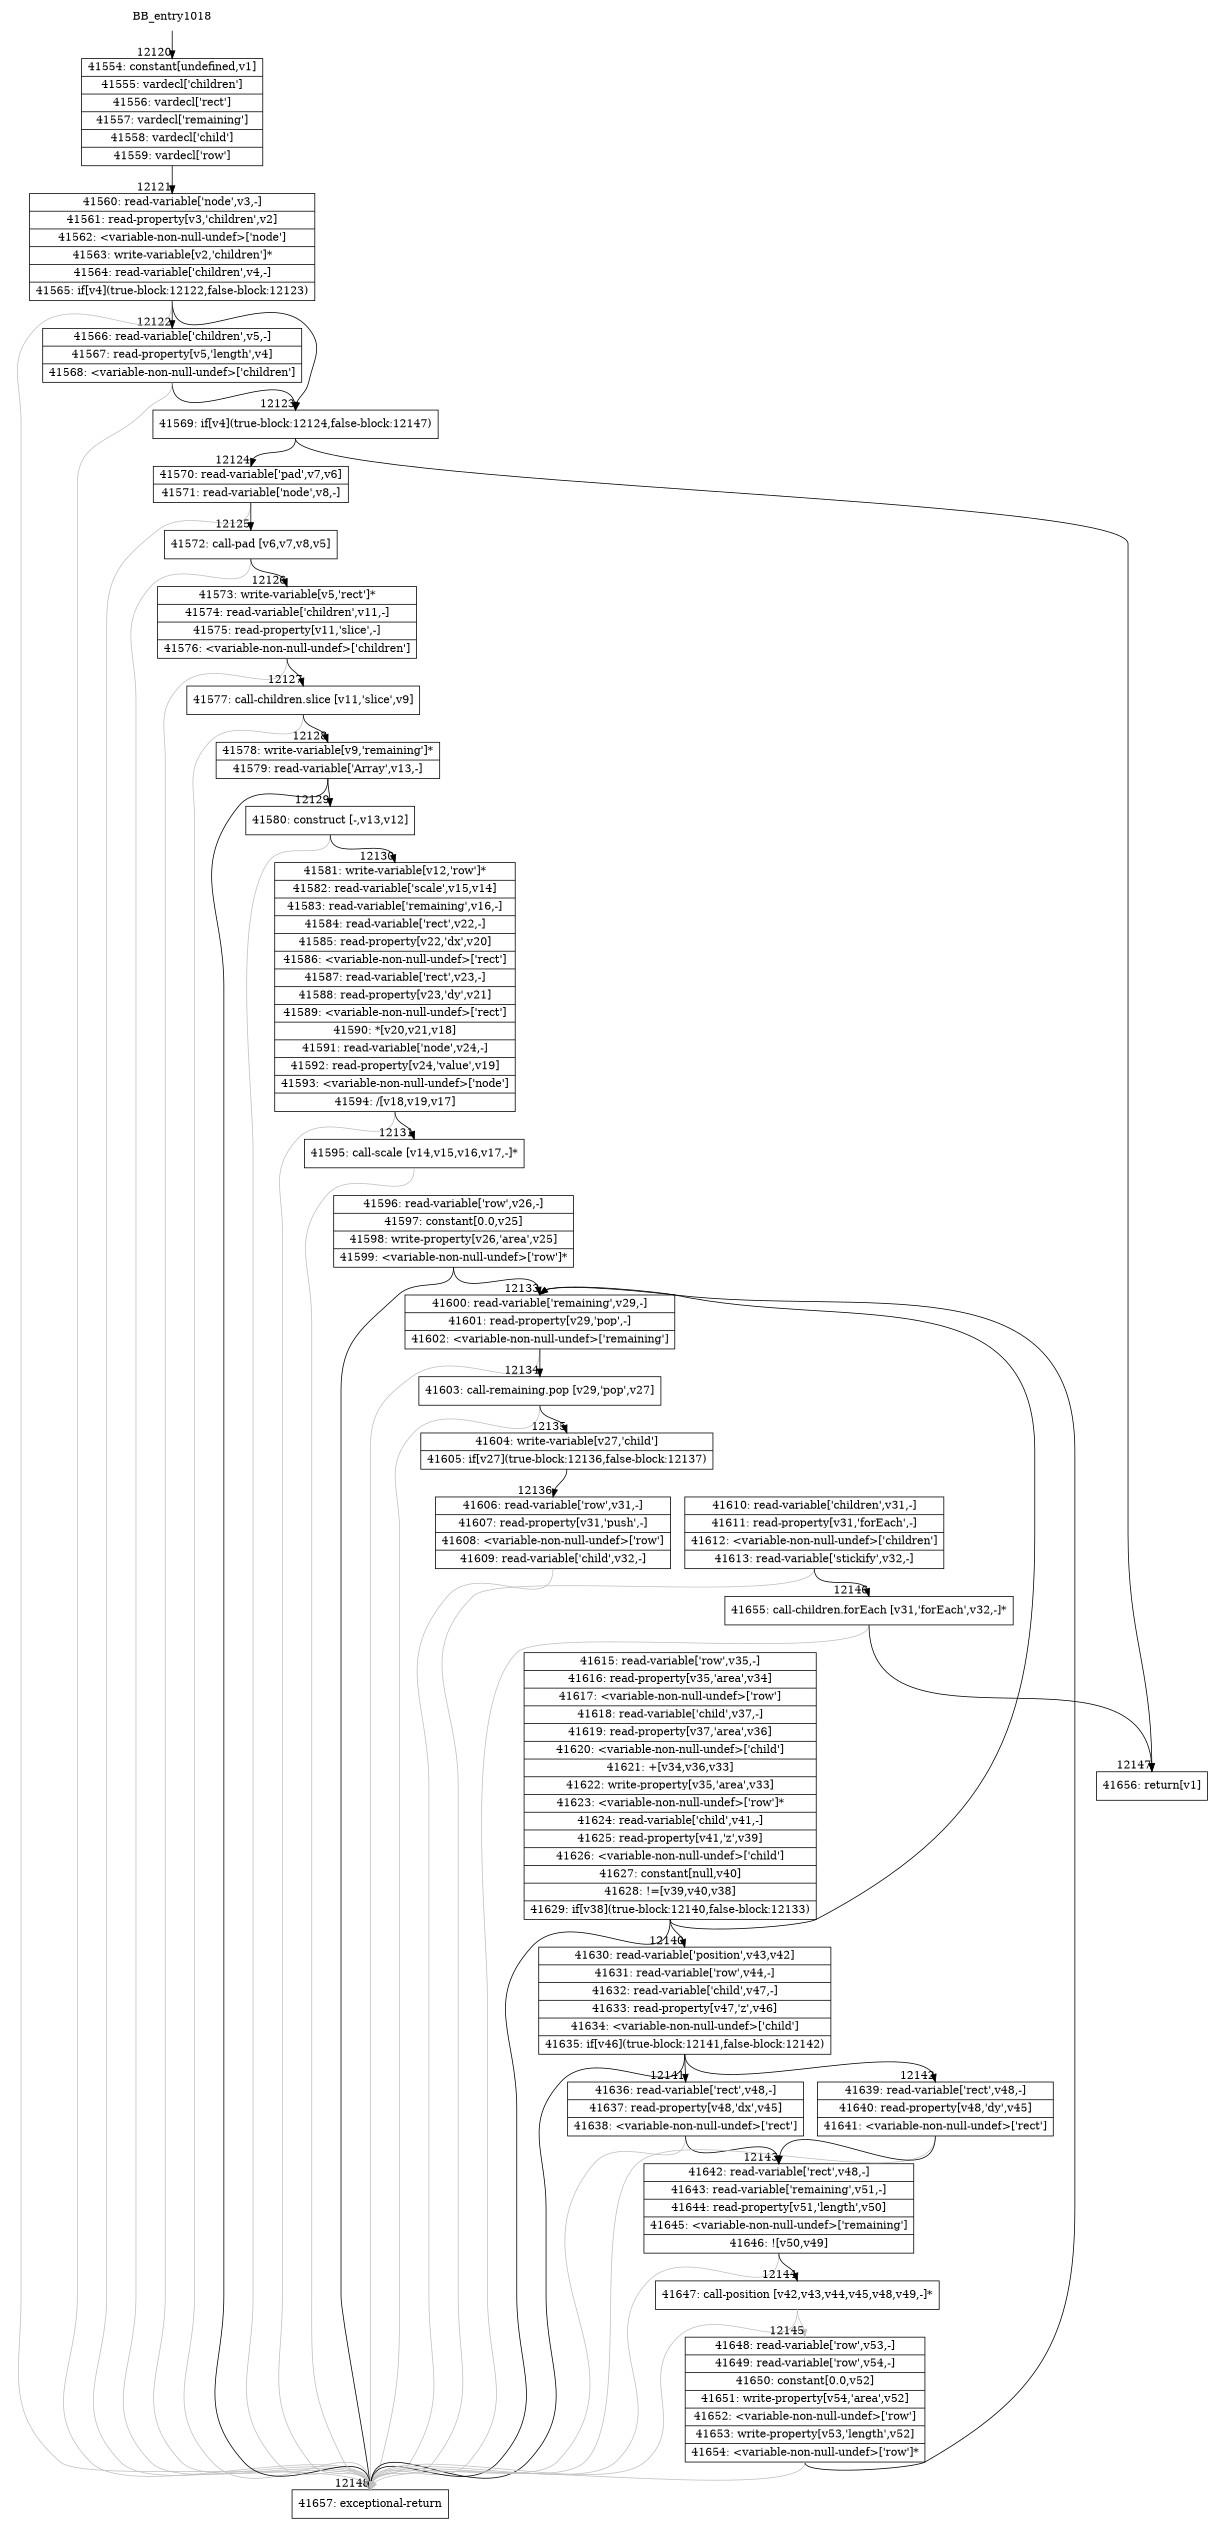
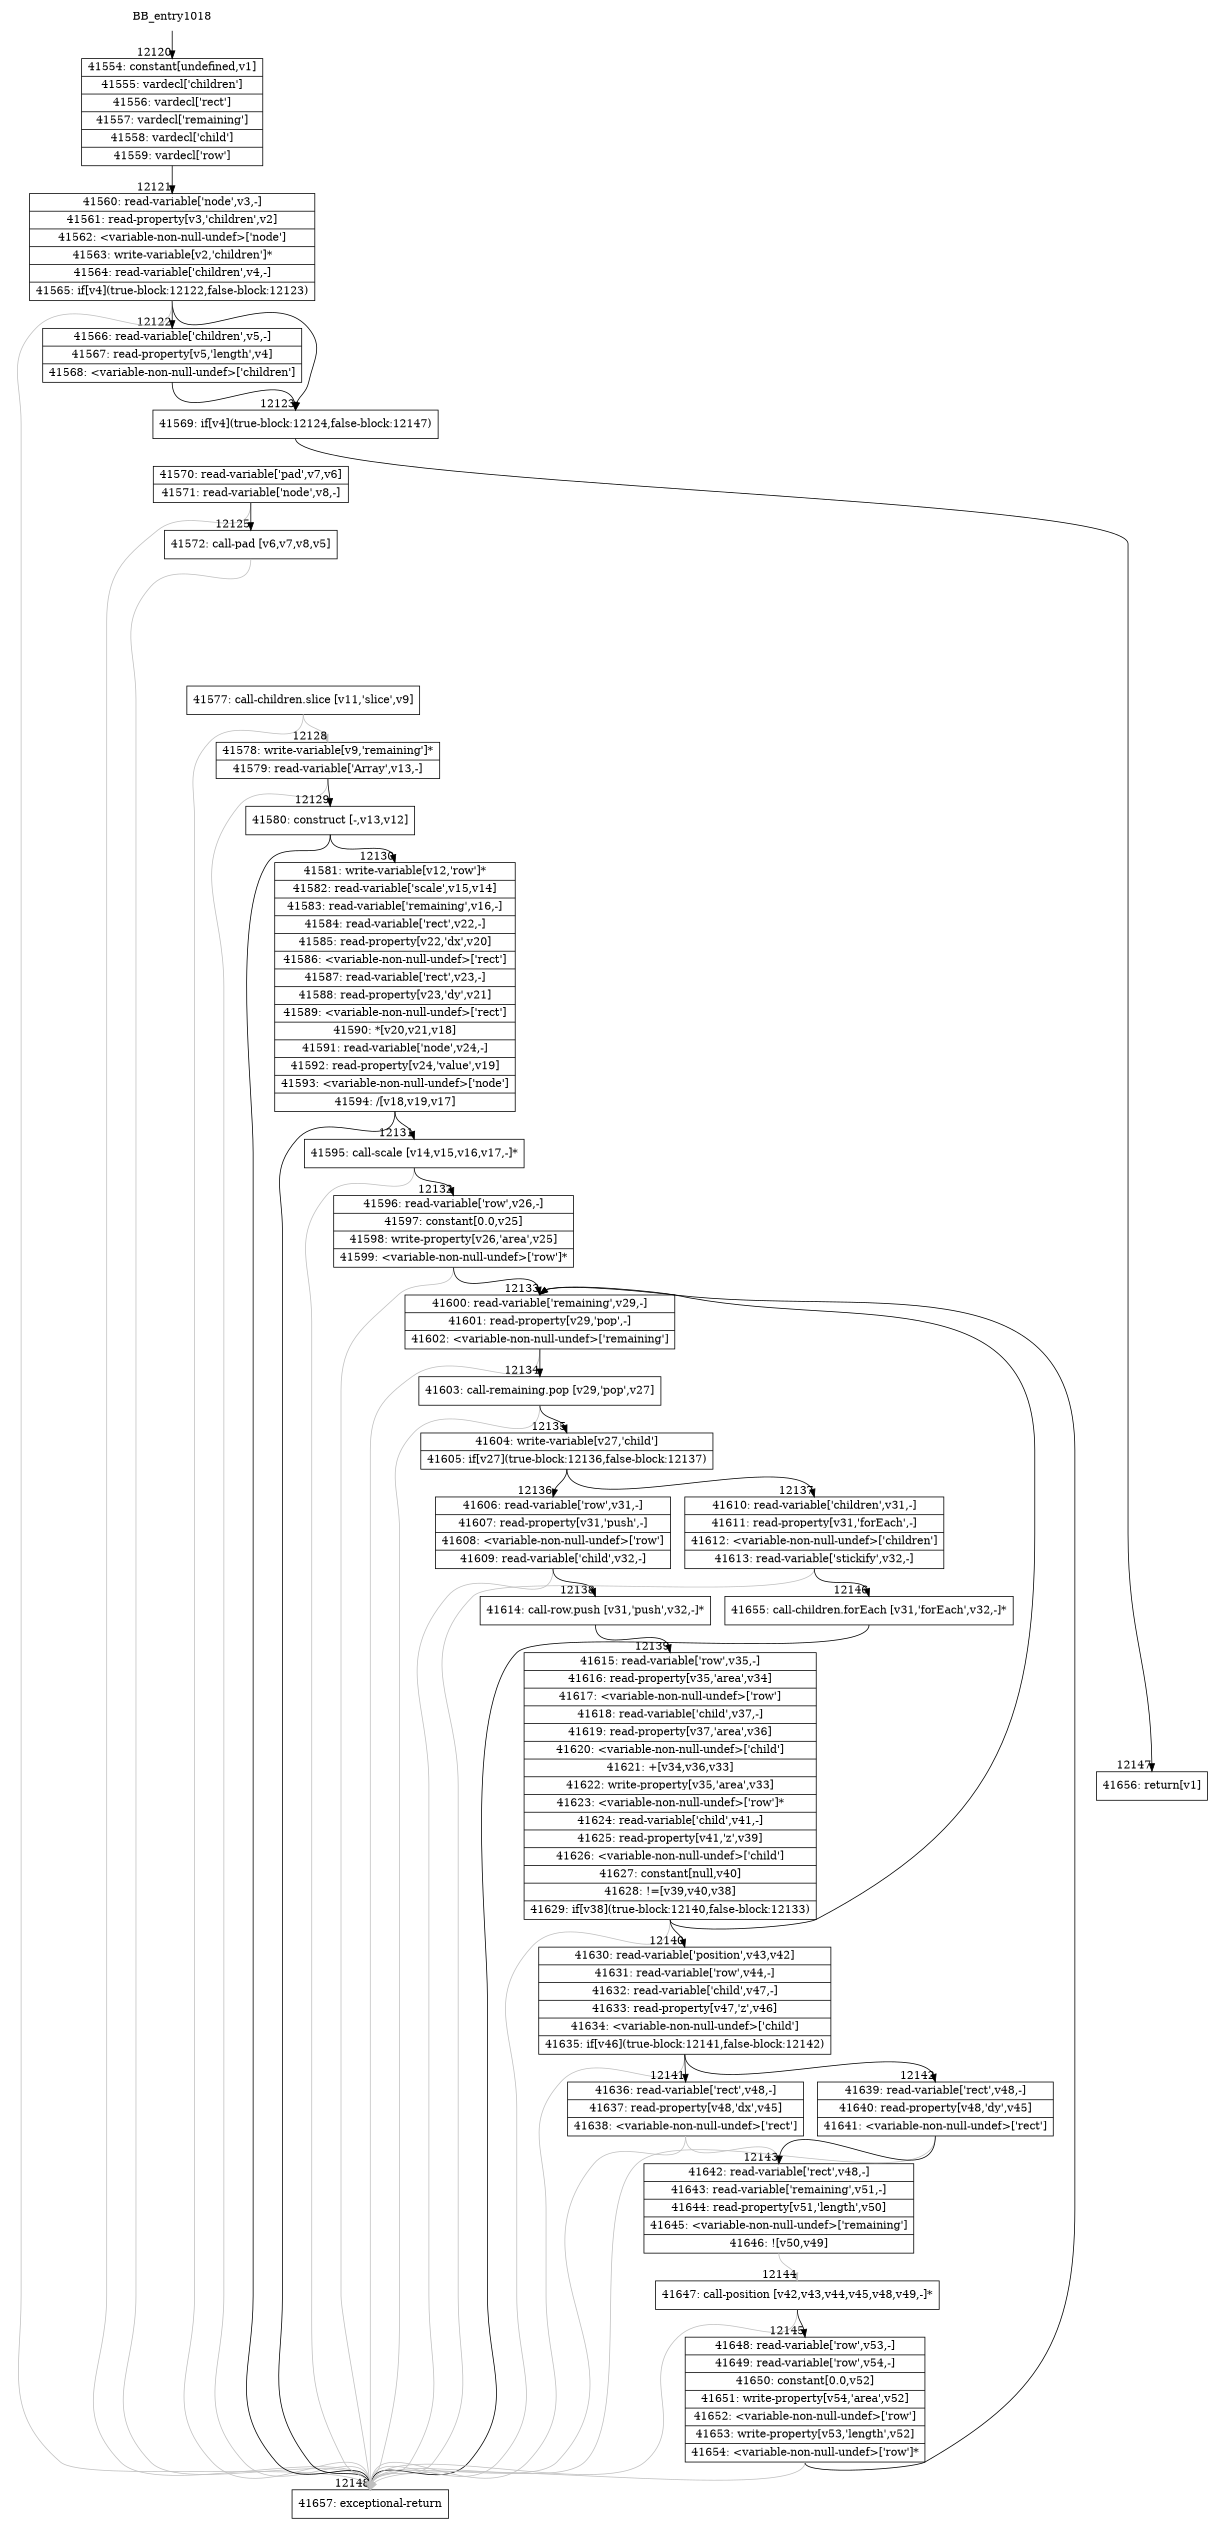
  digraph {
    rankdir=TD
    node [shape=record]
    edge [headport=n tailport=s]
    n1 [label=BB_entry1018 shape=none]
    n2 [label="{41554: constant[undefined,v1]|41555: vardecl['children']|41556: vardecl['rect']|41557: vardecl['remaining']|41558: vardecl['child']|41559: vardecl['row']}"]
    n3 [label="{41560: read-variable['node',v3,-]|41561: read-property[v3,'children',v2]|41562: \<variable-non-null-undef\>['node']|41563: write-variable[v2,'children']*|41564: read-variable['children',v4,-]|41565: if[v4](true-block:12122,false-block:12123)}"]
    n4 [label="{41569: if[v4](true-block:12124,false-block:12147)}"]
    n5 [label="{41566: read-variable['children',v5,-]|41567: read-property[v5,'length',v4]|41568: \<variable-non-null-undef\>['children']}"]
    n6 [label="{41657: exceptional-return}"]
    n7 [label="{41570: read-variable['pad',v7,v6]|41571: read-variable['node',v8,-]}"]
    n8 [label="{41656: return[v1]}"]
    n9 [label="{41572: call-pad [v6,v7,v8,v5]}"]
-   n10 [label="{41573: write-variable[v5,'rect']*|41574: read-variable['children',v11,-]|41575: read-property[v11,'slice',-]|41576: \<variable-non-null-undef\>['children']}"]
    n11 [label="{41577: call-children.slice [v11,'slice',v9]}"]
    n12 [label="{41578: write-variable[v9,'remaining']*|41579: read-variable['Array',v13,-]}"]
    n13 [label="{41580: construct [-,v13,v12]}"]
    n14 [label="{41581: write-variable[v12,'row']*|41582: read-variable['scale',v15,v14]|41583: read-variable['remaining',v16,-]|41584: read-variable['rect',v22,-]|41585: read-property[v22,'dx',v20]|41586: \<variable-non-null-undef\>['rect']|41587: read-variable['rect',v23,-]|41588: read-property[v23,'dy',v21]|41589: \<variable-non-null-undef\>['rect']|41590: *[v20,v21,v18]|41591: read-variable['node',v24,-]|41592: read-property[v24,'value',v19]|41593: \<variable-non-null-undef\>['node']|41594: /[v18,v19,v17]}"]
    n15 [label="{41595: call-scale [v14,v15,v16,v17,-]*}"]
    n16 [label="{41596: read-variable['row',v26,-]|41597: constant[0.0,v25]|41598: write-property[v26,'area',v25]|41599: \<variable-non-null-undef\>['row']*}"]
    n17 [label="{41600: read-variable['remaining',v29,-]|41601: read-property[v29,'pop',-]|41602: \<variable-non-null-undef\>['remaining']}"]
    n18 [label="{41603: call-remaining.pop [v29,'pop',v27]}"]
    n19 [label="{41604: write-variable[v27,'child']|41605: if[v27](true-block:12136,false-block:12137)}"]
    n20 [label="{41606: read-variable['row',v31,-]|41607: read-property[v31,'push',-]|41608: \<variable-non-null-undef\>['row']|41609: read-variable['child',v32,-]}"]
    n21 [label="{41610: read-variable['children',v31,-]|41611: read-property[v31,'forEach',-]|41612: \<variable-non-null-undef\>['children']|41613: read-variable['stickify',v32,-]}"]
+   n22 [label="{41614: call-row.push [v31,'push',v32,-]*}"]
    n23 [label="{41655: call-children.forEach [v31,'forEach',v32,-]*}"]
    n24 [label="{41615: read-variable['row',v35,-]|41616: read-property[v35,'area',v34]|41617: \<variable-non-null-undef\>['row']|41618: read-variable['child',v37,-]|41619: read-property[v37,'area',v36]|41620: \<variable-non-null-undef\>['child']|41621: +[v34,v36,v33]|41622: write-property[v35,'area',v33]|41623: \<variable-non-null-undef\>['row']*|41624: read-variable['child',v41,-]|41625: read-property[v41,'z',v39]|41626: \<variable-non-null-undef\>['child']|41627: constant[null,v40]|41628: !=[v39,v40,v38]|41629: if[v38](true-block:12140,false-block:12133)}"]
    n25 [label="{41630: read-variable['position',v43,v42]|41631: read-variable['row',v44,-]|41632: read-variable['child',v47,-]|41633: read-property[v47,'z',v46]|41634: \<variable-non-null-undef\>['child']|41635: if[v46](true-block:12141,false-block:12142)}"]
    n26 [label="{41636: read-variable['rect',v48,-]|41637: read-property[v48,'dx',v45]|41638: \<variable-non-null-undef\>['rect']}"]
    n27 [label="{41639: read-variable['rect',v48,-]|41640: read-property[v48,'dy',v45]|41641: \<variable-non-null-undef\>['rect']}"]
    n28 [label="{41642: read-variable['rect',v48,-]|41643: read-variable['remaining',v51,-]|41644: read-property[v51,'length',v50]|41645: \<variable-non-null-undef\>['remaining']|41646: ![v50,v49]}"]
    n29 [label="{41647: call-position [v42,v43,v44,v45,v48,v49,-]*}"]
    n30 [label="{41648: read-variable['row',v53,-]|41649: read-variable['row',v54,-]|41650: constant[0.0,v52]|41651: write-property[v54,'area',v52]|41652: \<variable-non-null-undef\>['row']|41653: write-property[v53,'length',v52]|41654: \<variable-non-null-undef\>['row']*}"]
    n1 -> n2 [headlabel="    12120"]
    n2 -> n3 [headlabel="      12121"]
    n3 -> n4 [headlabel="      12123"]
    n3 -> n5 [headlabel="      12122"]
    n3 -> n6 [color=gray headlabel="      12148"]
-   n4 -> n7 [headlabel="      12124"]
    n4 -> n8 [headlabel="      12147"]
    n5 -> n4
-   n5 -> n6 [color=gray]
    n7 -> n6 [color=gray]
    n7 -> n9 [headlabel="      12125"]
    n9 -> n6 [color=gray]
-   n9 -> n10 [headlabel="      12126"]
-   n10 -> n6 [color=gray]
-   n10 -> n11 [headlabel="      12127"]
    n11 -> n6 [color=gray]
-   n11 -> n12 [headlabel="      12128"]
-   n12 -> n6 [color=black]
+   n11 -> n12 [headlabel="      12128" color=gray]
+   n12 -> n6 [color=gray]
    n12 -> n13 [headlabel="      12129"]
-   n13 -> n6 [color=gray]
+   n13 -> n6 [color=black]
    n13 -> n14 [headlabel="      12130"]
-   n14 -> n6 [color=gray]
+   n14 -> n6 [color=black]
    n14 -> n15 [headlabel="      12131"]
    n15 -> n6 [color=gray]
-   n16 -> n6 [color=black]
+   n15 -> n16 [headlabel="      12132"]
+   n16 -> n6 [color=gray]
    n16 -> n17 [headlabel="      12133"]
    n17 -> n6 [color=gray]
    n17 -> n18 [headlabel="      12134"]
    n18 -> n6 [color=gray]
    n18 -> n19 [headlabel="      12135"]
    n19 -> n20 [headlabel="      12136"]
+   n19 -> n21 [headlabel="      12137"]
    n20 -> n6 [color=gray]
+   n20 -> n22 [headlabel="      12138"]
    n21 -> n6 [color=gray]
    n21 -> n23 [headlabel="      12146"]
-   n23 -> n6 [color=gray]
-   n23 -> n8
-   n24 -> n6 [color=black]
+   n22 -> n24 [headlabel="      12139"]
+   n23 -> n6 [color=black]
+   n24 -> n6 [color=gray]
    n24 -> n17
    n24 -> n25 [headlabel="      12140"]
-   n25 -> n6 [color=black]
+   n25 -> n6 [color=gray]
    n25 -> n26 [headlabel="      12141"]
    n25 -> n27 [headlabel="      12142"]
    n26 -> n6 [color=gray]
-   n26 -> n28 [headlabel="      12143"]
+   n26 -> n28 [headlabel="      12143" color=gray]
    n27 -> n6 [color=gray]
    n27 -> n28
-   n28 -> n6 [color=gray]
-   n28 -> n29 [headlabel="      12144"]
+   n28 -> n29 [headlabel="      12144" color=gray]
    n29 -> n6 [color=gray]
-   n29 -> n30 [headlabel="      12145" color=gray]
+   n29 -> n30 [headlabel="      12145"]
    n30 -> n6 [color=gray]
    n30 -> n17
  }
